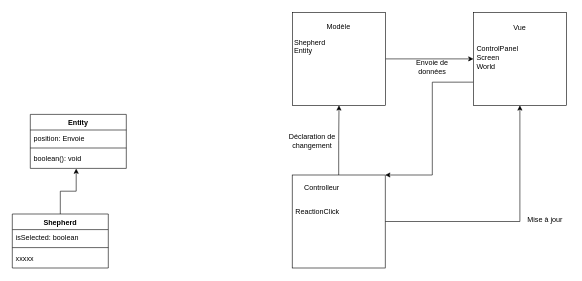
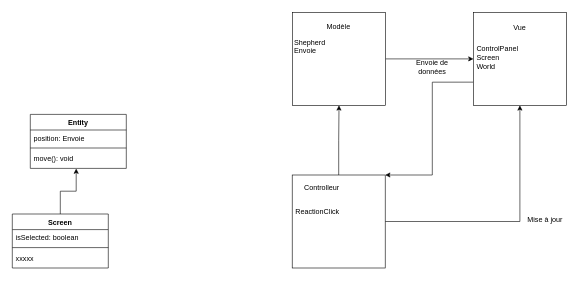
  <mxCell id="0" />
  <mxCell id="1" parent="0" />
- <mxCell id="2" value="Shepherd" style="swimlane;fontStyle=1;align=center;verticalAlign=top;childLayout=stackLayout;horizontal=1;startSize=26;horizontalStack=0;resizeParent=1;resizeParentMax=0;resizeLast=0;collapsible=1;marginBottom=0;whiteSpace=wrap;html=1;" vertex="1" parent="1"><mxGeometry x="20" y="356" width="160" height="90" as="geometry" /></mxCell>
+ <mxCell id="2" value="Screen" style="swimlane;fontStyle=1;align=center;verticalAlign=top;childLayout=stackLayout;horizontal=1;startSize=26;horizontalStack=0;resizeParent=1;resizeParentMax=0;resizeLast=0;collapsible=1;marginBottom=0;whiteSpace=wrap;html=1;" vertex="1" parent="1"><mxGeometry x="20" y="356" width="160" height="90" as="geometry" /></mxCell>
  <mxCell id="3" value="isSelected: boolean" style="text;strokeColor=none;fillColor=none;align=left;verticalAlign=top;spacingLeft=4;spacingRight=4;overflow=hidden;rotatable=0;points=[[0,0.5],[1,0.5]];portConstraint=eastwest;whiteSpace=wrap;html=1;" vertex="1" parent="2"><mxGeometry y="26" width="160" height="26" as="geometry" /></mxCell>
  <mxCell id="4" value="" style="line;strokeWidth=1;fillColor=none;align=left;verticalAlign=middle;spacingTop=-1;spacingLeft=3;spacingRight=3;rotatable=0;labelPosition=right;points=[];portConstraint=eastwest;strokeColor=inherit;" vertex="1" parent="2"><mxGeometry y="52" width="160" height="8" as="geometry" /></mxCell>
  <mxCell id="5" value="&lt;div&gt;xxxxx&lt;/div&gt;" style="text;strokeColor=none;fillColor=none;align=left;verticalAlign=top;spacingLeft=4;spacingRight=4;overflow=hidden;rotatable=0;points=[[0,0.5],[1,0.5]];portConstraint=eastwest;whiteSpace=wrap;html=1;" vertex="1" parent="2"><mxGeometry y="60" width="160" height="30" as="geometry" /></mxCell>
  <mxCell id="6" value="Entity" style="swimlane;fontStyle=1;align=center;verticalAlign=top;childLayout=stackLayout;horizontal=1;startSize=26;horizontalStack=0;resizeParent=1;resizeParentMax=0;resizeLast=0;collapsible=1;marginBottom=0;whiteSpace=wrap;html=1;" vertex="1" parent="1"><mxGeometry x="50" y="190" width="160" height="90" as="geometry" /></mxCell>
  <mxCell id="7" value="position: Envoie" style="text;strokeColor=none;fillColor=none;align=left;verticalAlign=top;spacingLeft=4;spacingRight=4;overflow=hidden;rotatable=0;points=[[0,0.5],[1,0.5]];portConstraint=eastwest;whiteSpace=wrap;html=1;" vertex="1" parent="6"><mxGeometry y="26" width="160" height="26" as="geometry" /></mxCell>
  <mxCell id="8" value="" style="line;strokeWidth=1;fillColor=none;align=left;verticalAlign=middle;spacingTop=-1;spacingLeft=3;spacingRight=3;rotatable=0;labelPosition=right;points=[];portConstraint=eastwest;strokeColor=inherit;" vertex="1" parent="6"><mxGeometry y="52" width="160" height="8" as="geometry" /></mxCell>
- <mxCell id="9" value="boolean(): void&lt;div&gt;&lt;br&gt;&lt;/div&gt;" style="text;strokeColor=none;fillColor=none;align=left;verticalAlign=top;spacingLeft=4;spacingRight=4;overflow=hidden;rotatable=0;points=[[0,0.5],[1,0.5]];portConstraint=eastwest;whiteSpace=wrap;html=1;" vertex="1" parent="6"><mxGeometry y="60" width="160" height="30" as="geometry" /></mxCell>
+ <mxCell id="9" value="move(): void&lt;div&gt;&lt;br&gt;&lt;/div&gt;" style="text;strokeColor=none;fillColor=none;align=left;verticalAlign=top;spacingLeft=4;spacingRight=4;overflow=hidden;rotatable=0;points=[[0,0.5],[1,0.5]];portConstraint=eastwest;whiteSpace=wrap;html=1;" vertex="1" parent="6"><mxGeometry y="60" width="160" height="30" as="geometry" /></mxCell>
  <mxCell id="10" style="edgeStyle=orthogonalEdgeStyle;rounded=0;orthogonalLoop=1;jettySize=auto;html=1;exitX=0.5;exitY=0;exitDx=0;exitDy=0;entryX=0.478;entryY=1.011;entryDx=0;entryDy=0;entryPerimeter=0;" edge="1" parent="1" source="2" target="9"><mxGeometry relative="1" as="geometry" /></mxCell>
  <mxCell id="11" style="edgeStyle=orthogonalEdgeStyle;rounded=0;orthogonalLoop=1;jettySize=auto;html=1;exitX=1;exitY=0.5;exitDx=0;exitDy=0;entryX=0;entryY=0.5;entryDx=0;entryDy=0;" edge="1" parent="1" source="12" target="21"><mxGeometry relative="1" as="geometry" /></mxCell>
  <mxCell id="12" value="" style="whiteSpace=wrap;html=1;aspect=fixed;" vertex="1" parent="1"><mxGeometry x="487" y="20" width="155" height="155" as="geometry" /></mxCell>
  <mxCell id="13" value="Modèle" style="text;html=1;align=center;verticalAlign=middle;whiteSpace=wrap;rounded=0;" vertex="1" parent="1"><mxGeometry x="534" y="29" width="60" height="30" as="geometry" /></mxCell>
- <mxCell id="14" value="Shepherd&lt;div&gt;Entity&lt;/div&gt;&lt;div&gt;&lt;br&gt;&lt;/div&gt;" style="text;html=1;align=left;verticalAlign=middle;whiteSpace=wrap;rounded=0;" vertex="1" parent="1"><mxGeometry x="488" y="69" width="152" height="30" as="geometry" /></mxCell>
+ <mxCell id="14" value="Shepherd&lt;div&gt;Envoie&lt;/div&gt;&lt;div&gt;&lt;br&gt;&lt;/div&gt;" style="text;html=1;align=left;verticalAlign=middle;whiteSpace=wrap;rounded=0;" vertex="1" parent="1"><mxGeometry x="488" y="69" width="152" height="30" as="geometry" /></mxCell>
  <mxCell id="15" style="edgeStyle=orthogonalEdgeStyle;rounded=0;orthogonalLoop=1;jettySize=auto;html=1;exitX=0.5;exitY=0;exitDx=0;exitDy=0;" edge="1" parent="1" source="17" target="12"><mxGeometry relative="1" as="geometry" /></mxCell>
  <mxCell id="16" style="edgeStyle=orthogonalEdgeStyle;rounded=0;orthogonalLoop=1;jettySize=auto;html=1;exitX=1;exitY=0.5;exitDx=0;exitDy=0;entryX=0.5;entryY=1;entryDx=0;entryDy=0;" edge="1" parent="1" source="17" target="21"><mxGeometry relative="1" as="geometry" /></mxCell>
  <mxCell id="17" value="" style="whiteSpace=wrap;html=1;aspect=fixed;" vertex="1" parent="1"><mxGeometry x="486.5" y="291" width="155" height="155" as="geometry" /></mxCell>
  <mxCell id="18" value="Controlleur" style="text;html=1;align=center;verticalAlign=middle;whiteSpace=wrap;rounded=0;" vertex="1" parent="1"><mxGeometry x="506" y="298" width="60" height="30" as="geometry" /></mxCell>
  <mxCell id="19" value="&lt;div&gt;ReactionClick&lt;/div&gt;" style="text;html=1;align=left;verticalAlign=middle;whiteSpace=wrap;rounded=0;" vertex="1" parent="1"><mxGeometry x="490" y="338" width="152" height="30" as="geometry" /></mxCell>
  <mxCell id="20" style="edgeStyle=orthogonalEdgeStyle;rounded=0;orthogonalLoop=1;jettySize=auto;html=1;exitX=0;exitY=0.75;exitDx=0;exitDy=0;entryX=1;entryY=0;entryDx=0;entryDy=0;" edge="1" parent="1" source="21" target="17"><mxGeometry relative="1" as="geometry"><Array as="points"><mxPoint x="720" y="136" /><mxPoint x="720" y="291" /></Array></mxGeometry></mxCell>
  <mxCell id="21" value="" style="whiteSpace=wrap;html=1;aspect=fixed;" vertex="1" parent="1"><mxGeometry x="788.5" y="20" width="155" height="155" as="geometry" /></mxCell>
  <mxCell id="22" value="Vue" style="text;html=1;align=center;verticalAlign=middle;whiteSpace=wrap;rounded=0;" vertex="1" parent="1"><mxGeometry x="836" y="31" width="60" height="30" as="geometry" /></mxCell>
  <mxCell id="23" value="ControlPanel&lt;div&gt;Screen&lt;/div&gt;&lt;div&gt;World&lt;/div&gt;" style="text;html=1;align=left;verticalAlign=middle;whiteSpace=wrap;rounded=0;" vertex="1" parent="1"><mxGeometry x="791.5" y="80" width="152" height="30" as="geometry" /></mxCell>
  <mxCell id="24" value="Envoie de données" style="text;html=1;align=center;verticalAlign=middle;whiteSpace=wrap;rounded=0;" vertex="1" parent="1"><mxGeometry x="690" y="96" width="60" height="30" as="geometry" /></mxCell>
- <mxCell id="25" value="Déclaration de changement" style="text;html=1;align=center;verticalAlign=middle;whiteSpace=wrap;rounded=0;" vertex="1" parent="1"><mxGeometry x="480" y="220" width="80" height="30" as="geometry" /></mxCell>
  <mxCell id="26" value="Mise à jour" style="text;html=1;align=center;verticalAlign=middle;whiteSpace=wrap;rounded=0;" vertex="1" parent="1"><mxGeometry x="868" y="351" width="80" height="30" as="geometry" /></mxCell>
